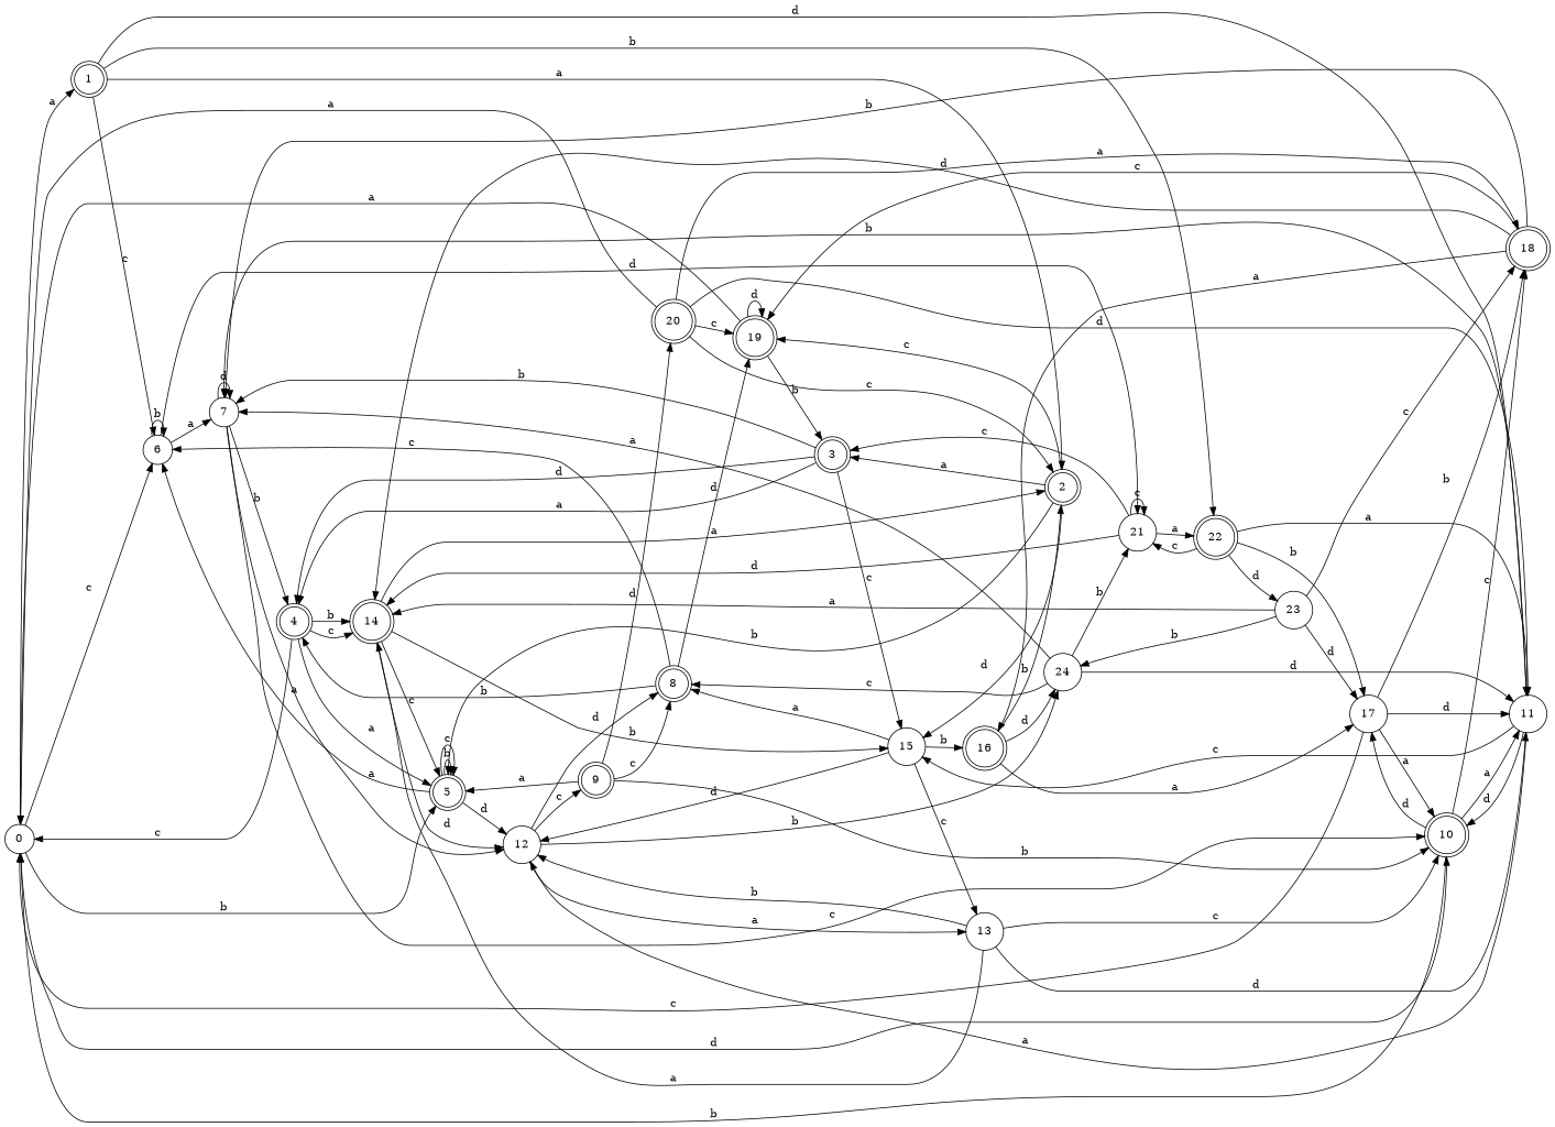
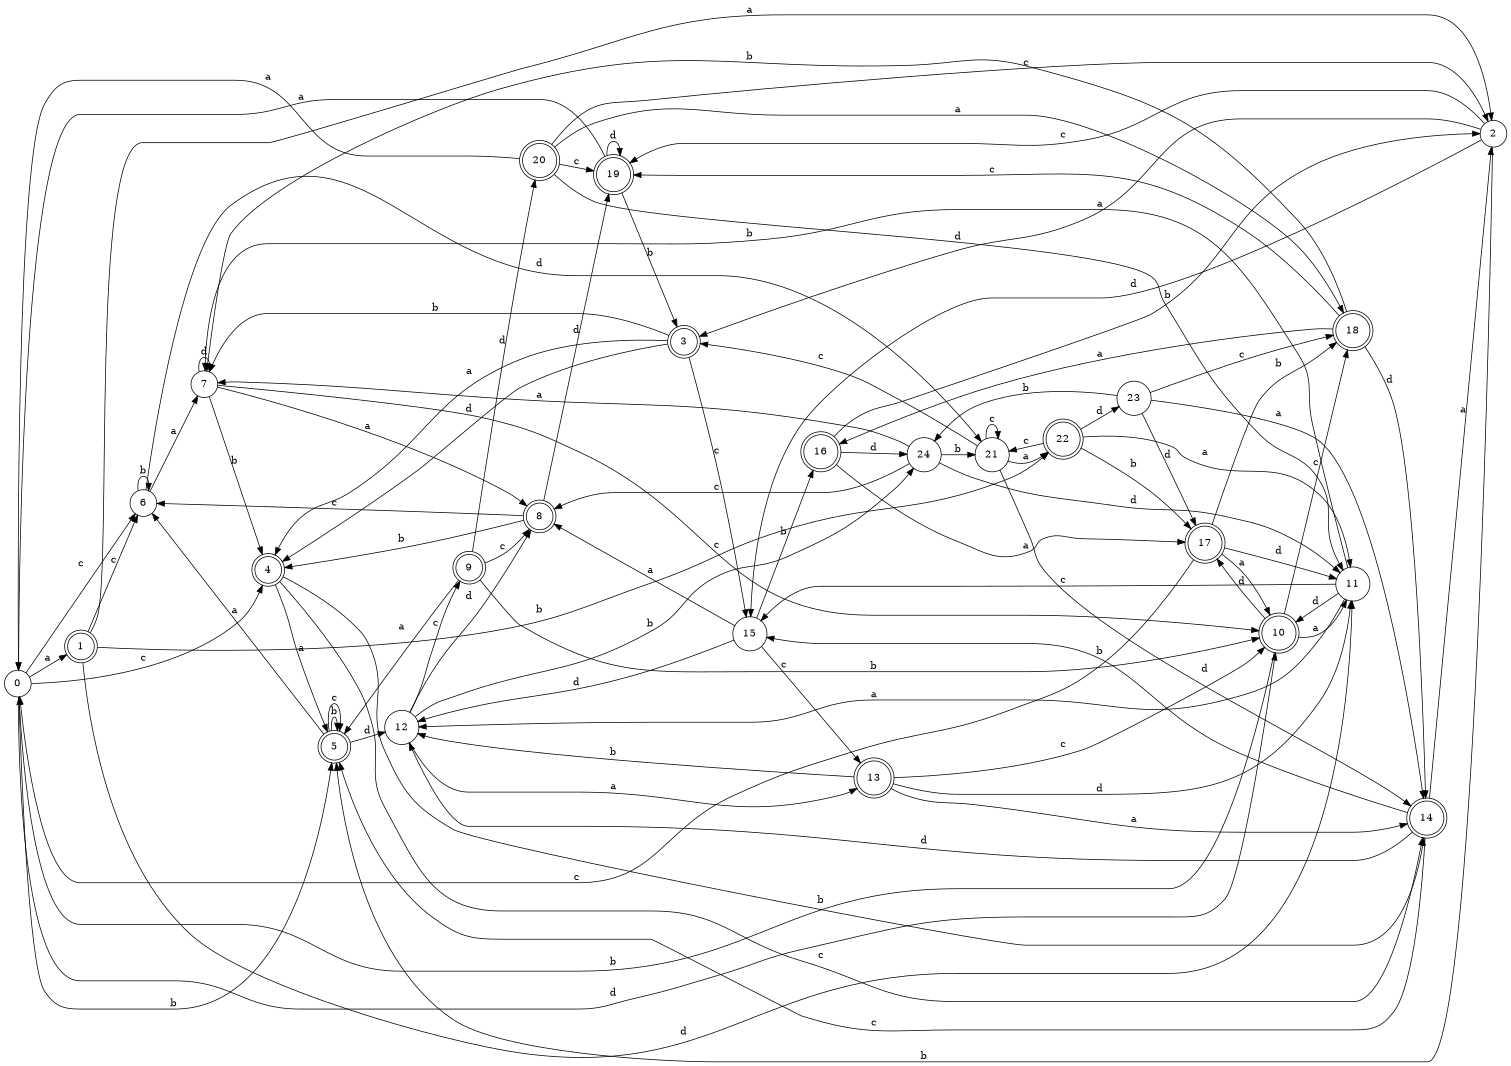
  digraph {
    rankdir=LR
    node [color=black fillcolor=white shape=doublecircle style="rounded,filled"]
    n1 [label=0 shape=circle style=filled]
    n2 [label=1]
    n3 [label=4]
    n4 [label=5]
    n5 [label=10]
    n6 [label=6 shape=circle style=filled]
-   n7 [label=2 style=filled]
+   n7 [label=2 shape=circle style=filled]
    n8 [label=11 shape=circle]
    n9 [label=22]
    n10 [label=14]
    n11 [label=12 shape=circle style=filled]
-   n12 [label=17 shape=circle]
+   n12 [label=17]
    n13 [label=18]
    n14 [label=3]
    n15 [label=15 shape=circle style=filled]
    n16 [label=19]
    n17 [label=7 shape=circle style=filled]
    n18 [label=21 shape=circle style=filled]
    n19 [label=23 shape=circle style=filled]
    n20 [label=8]
-   n21 [label=13 shape=circle]
+   n21 [label=13]
    n22 [label=16]
    n23 [label=9]
    n24 [label=24 shape=circle style=filled]
    n25 [label=20]
    n1 -> n2 [label=a]
-   n3 -> n1 [label=c]
+   n1 -> n3 [label=c]
    n1 -> n4 [label=b]
    n1 -> n5 [label=d]
    n1 -> n6 [label=c]
    n2 -> n6 [label=c]
    n2 -> n7 [label=a]
    n2 -> n8 [label=d]
    n2 -> n9 [label=b]
    n3 -> n4 [label=a]
    n3 -> n10 [label=b]
    n3 -> n10 [label=c]
    n4 -> n4 [label=b]
    n4 -> n4 [label=c]
    n4 -> n6 [label=a]
    n4 -> n11 [label=d]
    n5 -> n1 [label=b]
    n5 -> n8 [label=a]
    n5 -> n12 [label=d]
    n5 -> n13 [label=c]
    n6 -> n6 [label=b]
    n6 -> n17 [label=a]
    n6 -> n18 [label=d]
    n7 -> n4 [label=b]
    n7 -> n14 [label=a]
    n7 -> n15 [label=d]
    n7 -> n16 [label=c]
    n8 -> n5 [label=d]
    n8 -> n11 [label=a]
    n8 -> n15 [label=c]
    n8 -> n17 [label=b]
    n9 -> n8 [label=a]
    n9 -> n12 [label=b]
    n9 -> n18 [label=c]
    n9 -> n19 [label=d]
    n10 -> n4 [label=c]
    n10 -> n7 [label=a]
    n10 -> n11 [label=d]
    n10 -> n15 [label=b]
    n11 -> n20 [label=d]
    n11 -> n21 [label=a]
    n11 -> n23 [label=c]
    n11 -> n24 [label=b]
    n12 -> n1 [label=c]
    n12 -> n5 [label=a]
    n12 -> n8 [label=d]
    n12 -> n13 [label=b]
    n13 -> n10 [label=d]
    n13 -> n16 [label=c]
    n13 -> n17 [label=b]
    n13 -> n22 [label=a]
    n14 -> n3 [label=a]
    n14 -> n3 [label=d]
    n14 -> n15 [label=c]
    n14 -> n17 [label=b]
    n15 -> n11 [label=d]
    n15 -> n20 [label=a]
    n15 -> n21 [label=c]
    n15 -> n22 [label=b]
    n16 -> n1 [label=a]
    n16 -> n14 [label=b]
    n16 -> n16 [label=d]
    n17 -> n3 [label=b]
    n17 -> n5 [label=c]
    n17 -> n17 [label=d]
-   n17 -> n11 [label=a]
+   n17 -> n20 [label=a]
    n18 -> n9 [label=a]
    n18 -> n10 [label=d]
    n18 -> n14 [label=c]
    n18 -> n18 [label=c]
    n19 -> n10 [label=a]
    n19 -> n12 [label=d]
    n19 -> n13 [label=c]
    n19 -> n24 [label=b]
    n20 -> n3 [label=b]
    n20 -> n6 [label=c]
    n20 -> n16 [label=d]
    n21 -> n5 [label=c]
    n21 -> n8 [label=d]
    n21 -> n10 [label=a]
    n21 -> n11 [label=b]
    n22 -> n7 [label=b]
    n22 -> n12 [label=a]
    n22 -> n24 [label=d]
    n23 -> n4 [label=a]
    n23 -> n5 [label=b]
    n23 -> n20 [label=c]
    n23 -> n25 [label=d]
    n24 -> n8 [label=d]
    n24 -> n17 [label=a]
    n24 -> n18 [label=b]
    n24 -> n20 [label=c]
    n25 -> n1 [label=a]
    n25 -> n7 [label=c]
    n25 -> n8 [label=d]
    n25 -> n13 [label=a]
    n25 -> n16 [label=c]
  }
